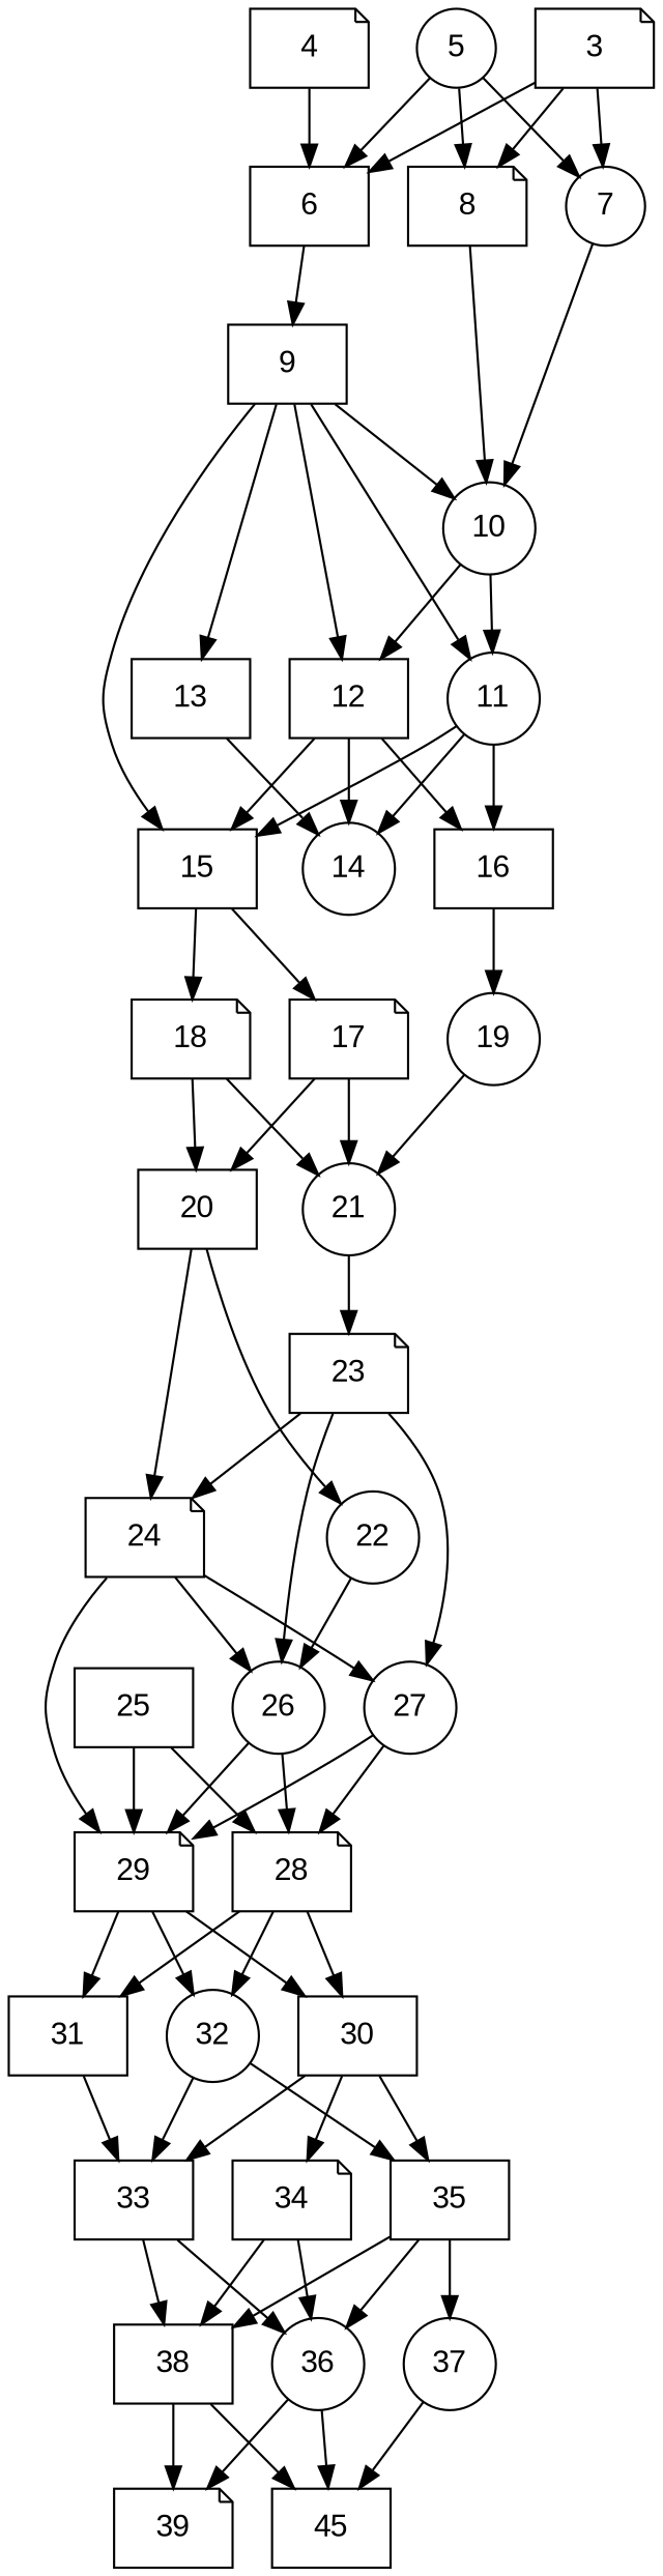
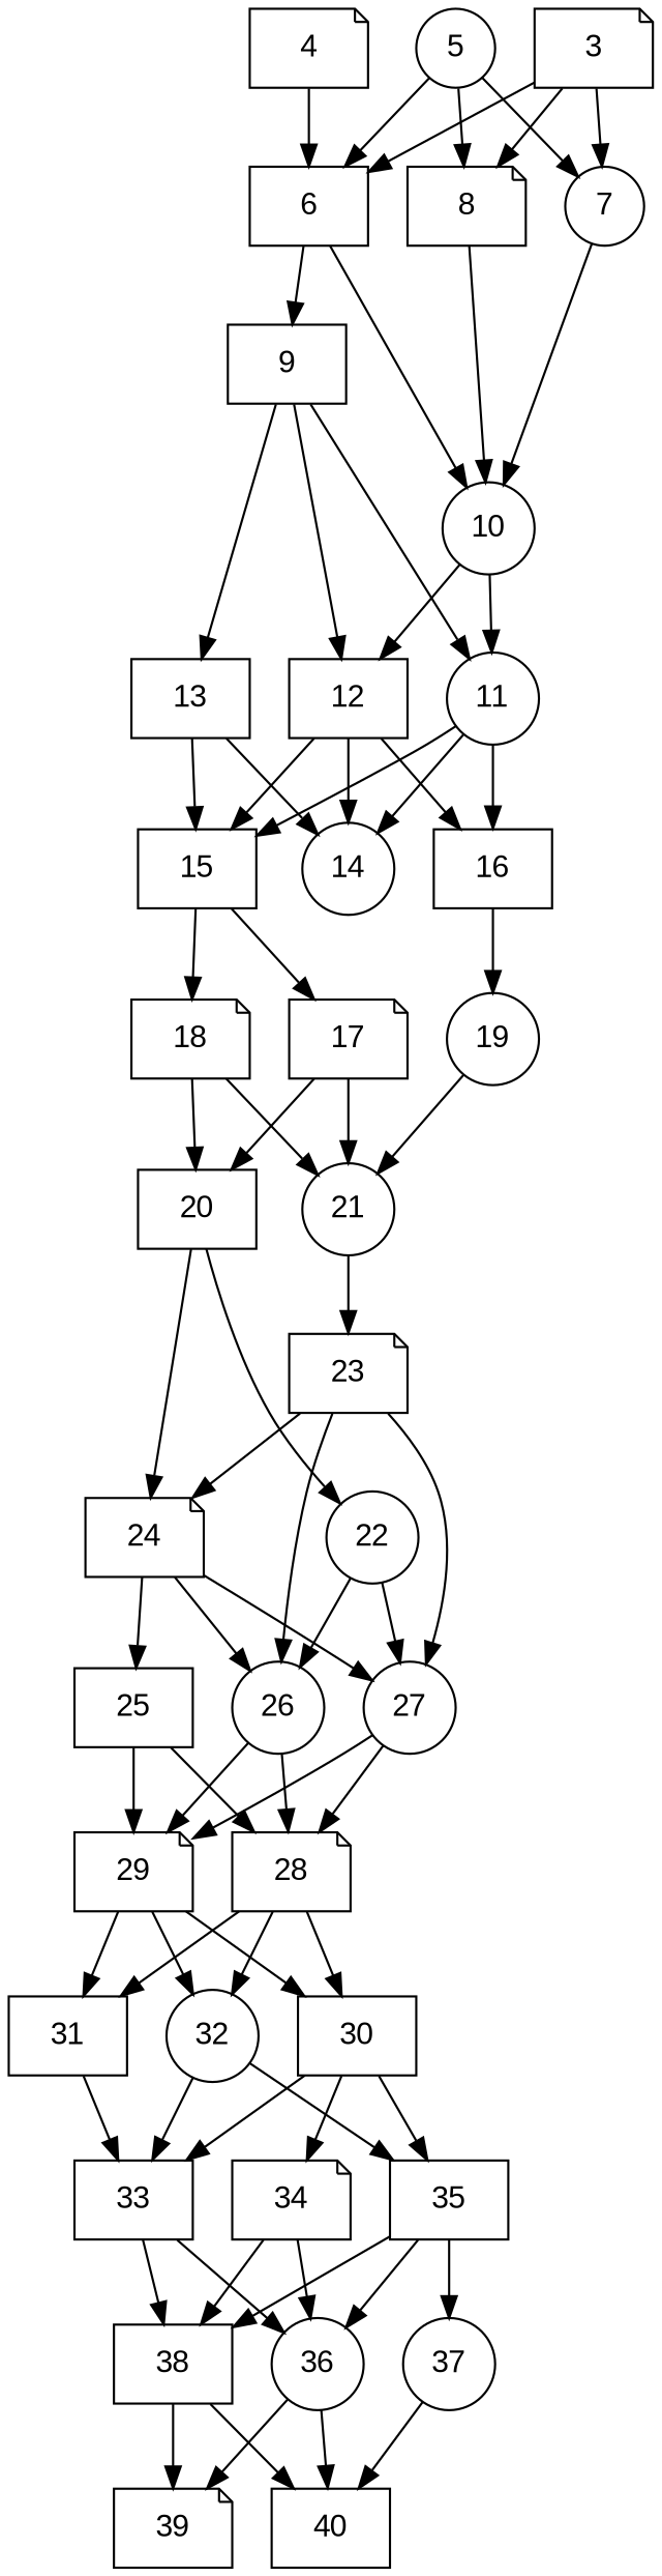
  digraph {
    fontname="Liberation Sans"
    node [alpha=0.03 fontname="Liberation Sans" shape=box]
    edge [fontname="Liberation Sans"]
    3 [alpha=0.09 expect_size=13345792 shape=note]
    6 [alpha=0.13 expect_size=19676160]
    7 [alpha=0.12 expect_size=17688576 shape=circle]
    8 [alpha=0.02 expect_size=8911872 shape=note]
    4 [alpha=0.14 expect_size=11068416 shape=note]
    5 [alpha=0.14 expect_size=8554496 shape=circle]
    9 [expect_size=38019072]
    10 [alpha=0.14 expect_size=24508416 shape=circle]
    11 [alpha=0.18 expect_size=45735936 shape=circle]
    12 [alpha=0.13 expect_size=17318912]
    13 [expect_size=32782336]
    14 [alpha=0.06 expect_size=5819392 shape=circle]
    15 [expect_size=39626752]
    16 [alpha=0.02 expect_size=25438208]
    17 [alpha=0.04 expect_size=9387008 shape=note]
    18 [alpha=0.16 expect_size=38328320 shape=note]
    19 [alpha=0.06 expect_size=42615808 shape=circle]
    20 [alpha=0.11 expect_size=50718720]
    21 [alpha=0.08 expect_size=36039680 shape=circle]
    22 [alpha=0.12 expect_size=30799872 shape=circle]
    24 [alpha=0.10 expect_size=21283840 shape=note]
    23 [alpha=0.20 expect_size=13675520 shape=note]
    26 [alpha=0.19 expect_size=43597824 shape=circle]
    27 [alpha=0.02 expect_size=47252480 shape=circle]
    25 [alpha=0.01 expect_size=36321280]
    28 [alpha=0.06 expect_size=8540160 shape=note]
    29 [alpha=0.04 expect_size=46720000 shape=note]
    30 [alpha=0.11 expect_size=13150208]
    31 [alpha=0.14 expect_size=39376896]
    32 [expect_size=11455488 shape=circle]
    33 [expect_size=40425472]
    34 [alpha=0.04 expect_size=40018944 shape=note]
    35 [alpha=0.19 expect_size=16060416]
    36 [expect_size=19050496 shape=circle]
    38 [alpha=0.08 expect_size=20062208]
    37 [alpha=0.08 expect_size=16235520 shape=circle]
    39 [expect_size=34200576 shape=note]
-   40 [alpha=0.18 expect_size=44242944 label=45]
+   40 [alpha=0.18 expect_size=44242944]
    3 -> 6
    3 -> 7
    3 -> 8
    6 -> 9
-   9 -> 10
+   6 -> 10
    7 -> 10
    8 -> 10
    4 -> 6
    5 -> 6
    5 -> 7
    5 -> 8
    9 -> 11
    9 -> 12
    9 -> 13
    10 -> 11
    10 -> 12
    11 -> 14
    11 -> 15
    11 -> 16
    12 -> 14
    12 -> 15
    12 -> 16
    13 -> 14
-   9 -> 15
+   13 -> 15
    15 -> 17
    15 -> 18
    16 -> 19
    17 -> 20
    17 -> 21
    18 -> 20
    18 -> 21
    19 -> 21
    20 -> 22
    20 -> 24
    21 -> 23
    22 -> 26
+   22 -> 27
    24 -> 26
    24 -> 27
-   24 -> 29
+   24 -> 25
    23 -> 24
    23 -> 26
    23 -> 27
    26 -> 28
    26 -> 29
    27 -> 28
    27 -> 29
    25 -> 28
    25 -> 29
    28 -> 30
    28 -> 31
    28 -> 32
    29 -> 30
    29 -> 31
    29 -> 32
    30 -> 33
    30 -> 34
    30 -> 35
    31 -> 33
    32 -> 33
    32 -> 35
    33 -> 36
    33 -> 38
    34 -> 36
    34 -> 38
    35 -> 36
    35 -> 38
    35 -> 37
    36 -> 39
    36 -> 40
    38 -> 39
    38 -> 40
    37 -> 40
  }
